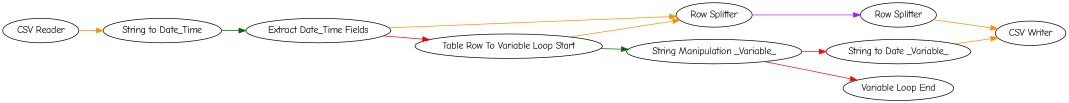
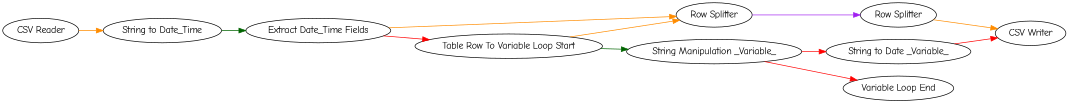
  digraph {
    fontname="Comic Neue"
    rankdir=LR
    node [fontname="Comic Neue"]
    edge [color=darkorange fontname="Comic Neue"]
    n1 [label="Extract Date_Time Fields"]
    n2 [label="Row Splitter"]
    n3 [label="Table Row To Variable Loop Start"]
    n4 [label="Row Splitter"]
    n5 [label="String Manipulation _Variable_"]
    n6 [label="CSV Writer"]
    n7 [label="String to Date _Variable_"]
    n8 [label="Variable Loop End"]
    n9 [label="CSV Reader"]
    n10 [label="String to Date_Time"]
    n1 -> n2
    n1 -> n3 [color=red]
    n2 -> n4 [color=purple]
    n3 -> n2
    n3 -> n5 [color=darkgreen]
    n4 -> n6
    n5 -> n7 [color=red]
    n5 -> n8 [color=red]
-   n7 -> n6
+   n7 -> n6 [color=red]
    n9 -> n10
    n10 -> n1 [color=darkgreen]
  }
